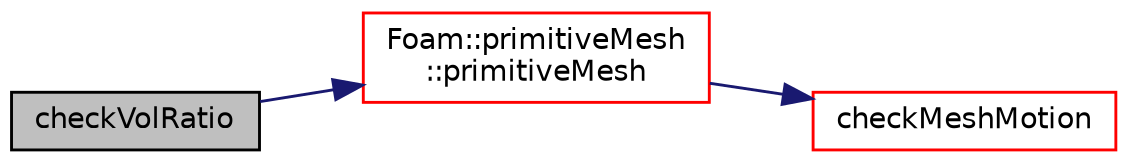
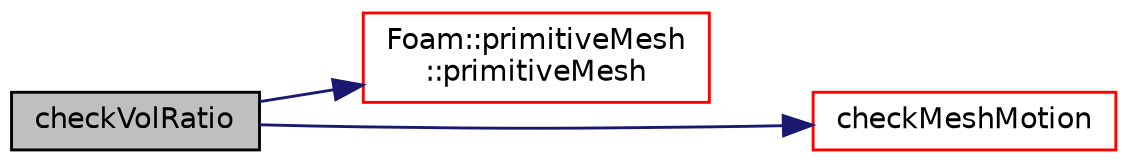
  digraph {
    rankdir=LR
    node [color=red fontname=Helvetica fontsize=10 shape=record]
    edge [color=midnightblue fontname=Helvetica fontsize=10 labelfontname=Helvetica labelfontsize=10 style=solid]
    n1 [color=black fillcolor=grey75 fontcolor=black height=0.2 label=checkVolRatio style=filled width=0.4]
    n2 [height=0.2 label="Foam::primitiveMesh\l::primitiveMesh" width=0.4]
    n3 [height=0.2 label=checkMeshMotion width=0.4]
    n1 -> n2
-   n2 -> n3
+   n1 -> n3
  }
